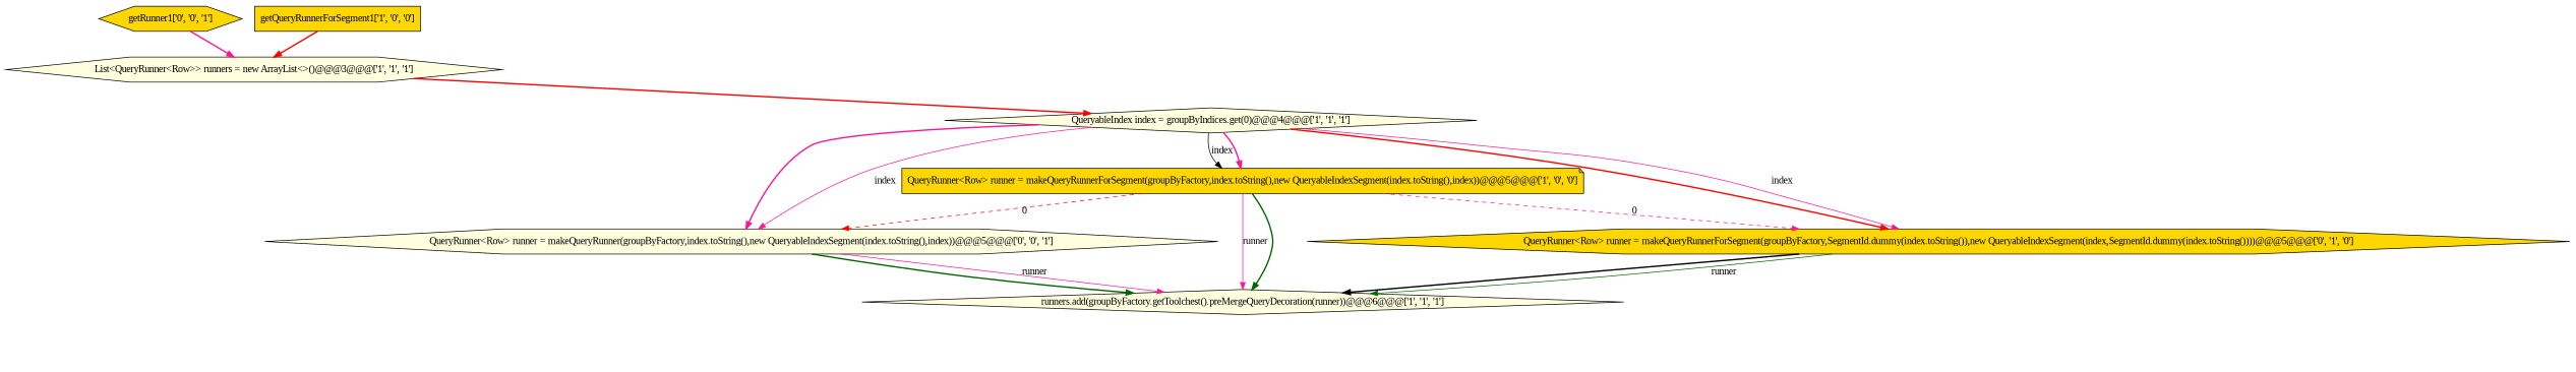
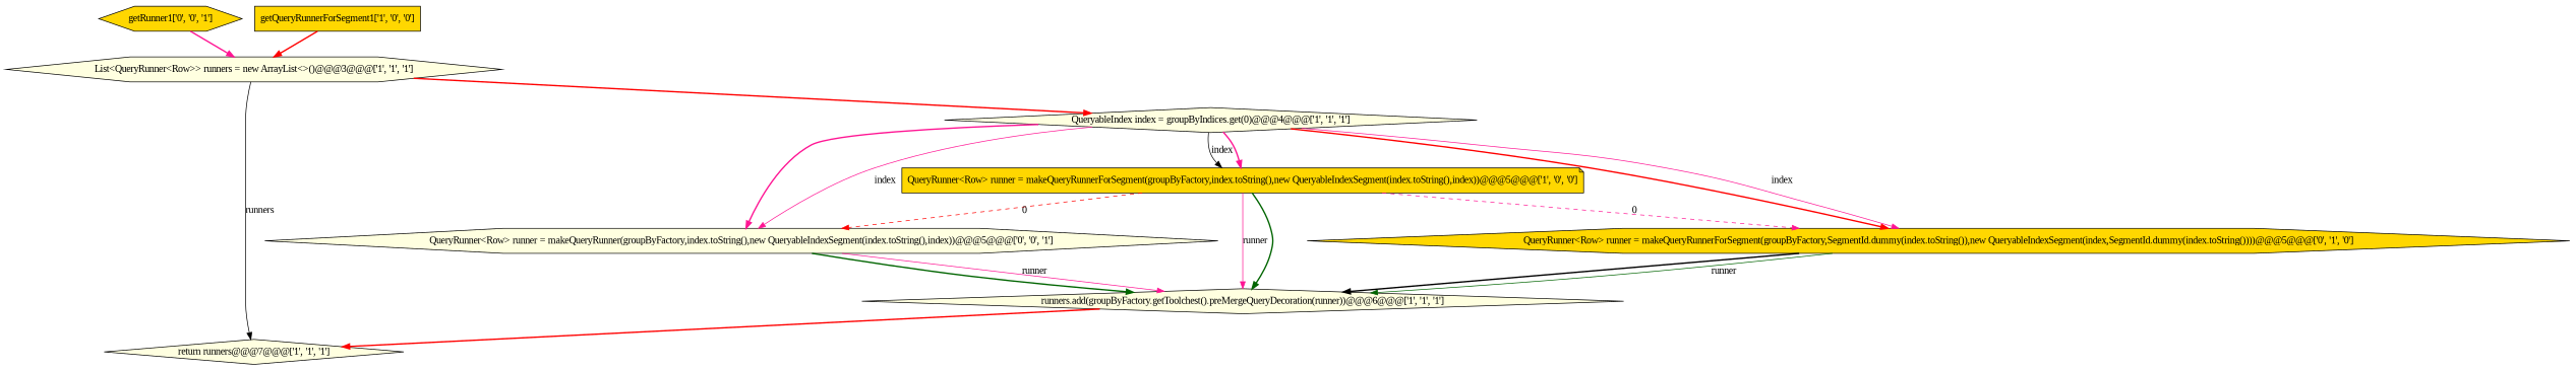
  digraph {
    fontname="Liberation Serif"
    node [fillcolor=lightyellow fontname="Liberation Serif" shape=hexagon style=filled]
    edge [color=deeppink fontname="Liberation Serif" style=bold]
    n1 [fillcolor=gold label="getRunner1['0', '0', '1']"]
    n2 [label="List<QueryRunner<Row>> runners = new ArrayList<>()@@@3@@@['1', '1', '1']"]
    n3 [label="QueryableIndex index = groupByIndices.get(0)@@@4@@@['1', '1', '1']" shape=diamond]
+   n4 [label="return runners@@@7@@@['1', '1', '1']" shape=diamond]
    n5 [label="QueryRunner<Row> runner = makeQueryRunner(groupByFactory,index.toString(),new QueryableIndexSegment(index.toString(),index))@@@5@@@['0', '0', '1']"]
    n6 [fillcolor=gold label="QueryRunner<Row> runner = makeQueryRunnerForSegment(groupByFactory,index.toString(),new QueryableIndexSegment(index.toString(),index))@@@5@@@['1', '0', '0']" shape=note]
    n7 [fillcolor=gold label="QueryRunner<Row> runner = makeQueryRunnerForSegment(groupByFactory,SegmentId.dummy(index.toString()),new QueryableIndexSegment(index,SegmentId.dummy(index.toString())))@@@5@@@['0', '1', '0']"]
    n8 [label="runners.add(groupByFactory.getToolchest().preMergeQueryDecoration(runner))@@@6@@@['1', '1', '1']" shape=diamond]
    n9 [fillcolor=gold label="getQueryRunnerForSegment1['1', '0', '0']" shape=box]
    n1 -> n2
    n2 -> n3 [color=red]
+   n2 -> n4 [color=black label=runners style=solid]
    n3 -> n5
    n3 -> n5 [label=index style=solid]
    n3 -> n6 [color=black label=index style=solid]
    n3 -> n6
    n3 -> n7 [color=red]
    n3 -> n7 [label=index style=solid]
    n5 -> n8 [color=darkgreen]
    n5 -> n8 [label=runner style=solid]
    n6 -> n5 [color=red label=0 style=dashed]
    n6 -> n7 [label=0 style=dashed]
    n6 -> n8 [label=runner style=solid]
    n6 -> n8 [color=darkgreen]
    n7 -> n8 [color=black]
    n7 -> n8 [color=darkgreen label=runner style=solid]
+   n8 -> n4 [color=red]
    n9 -> n2 [color=red]
  }
